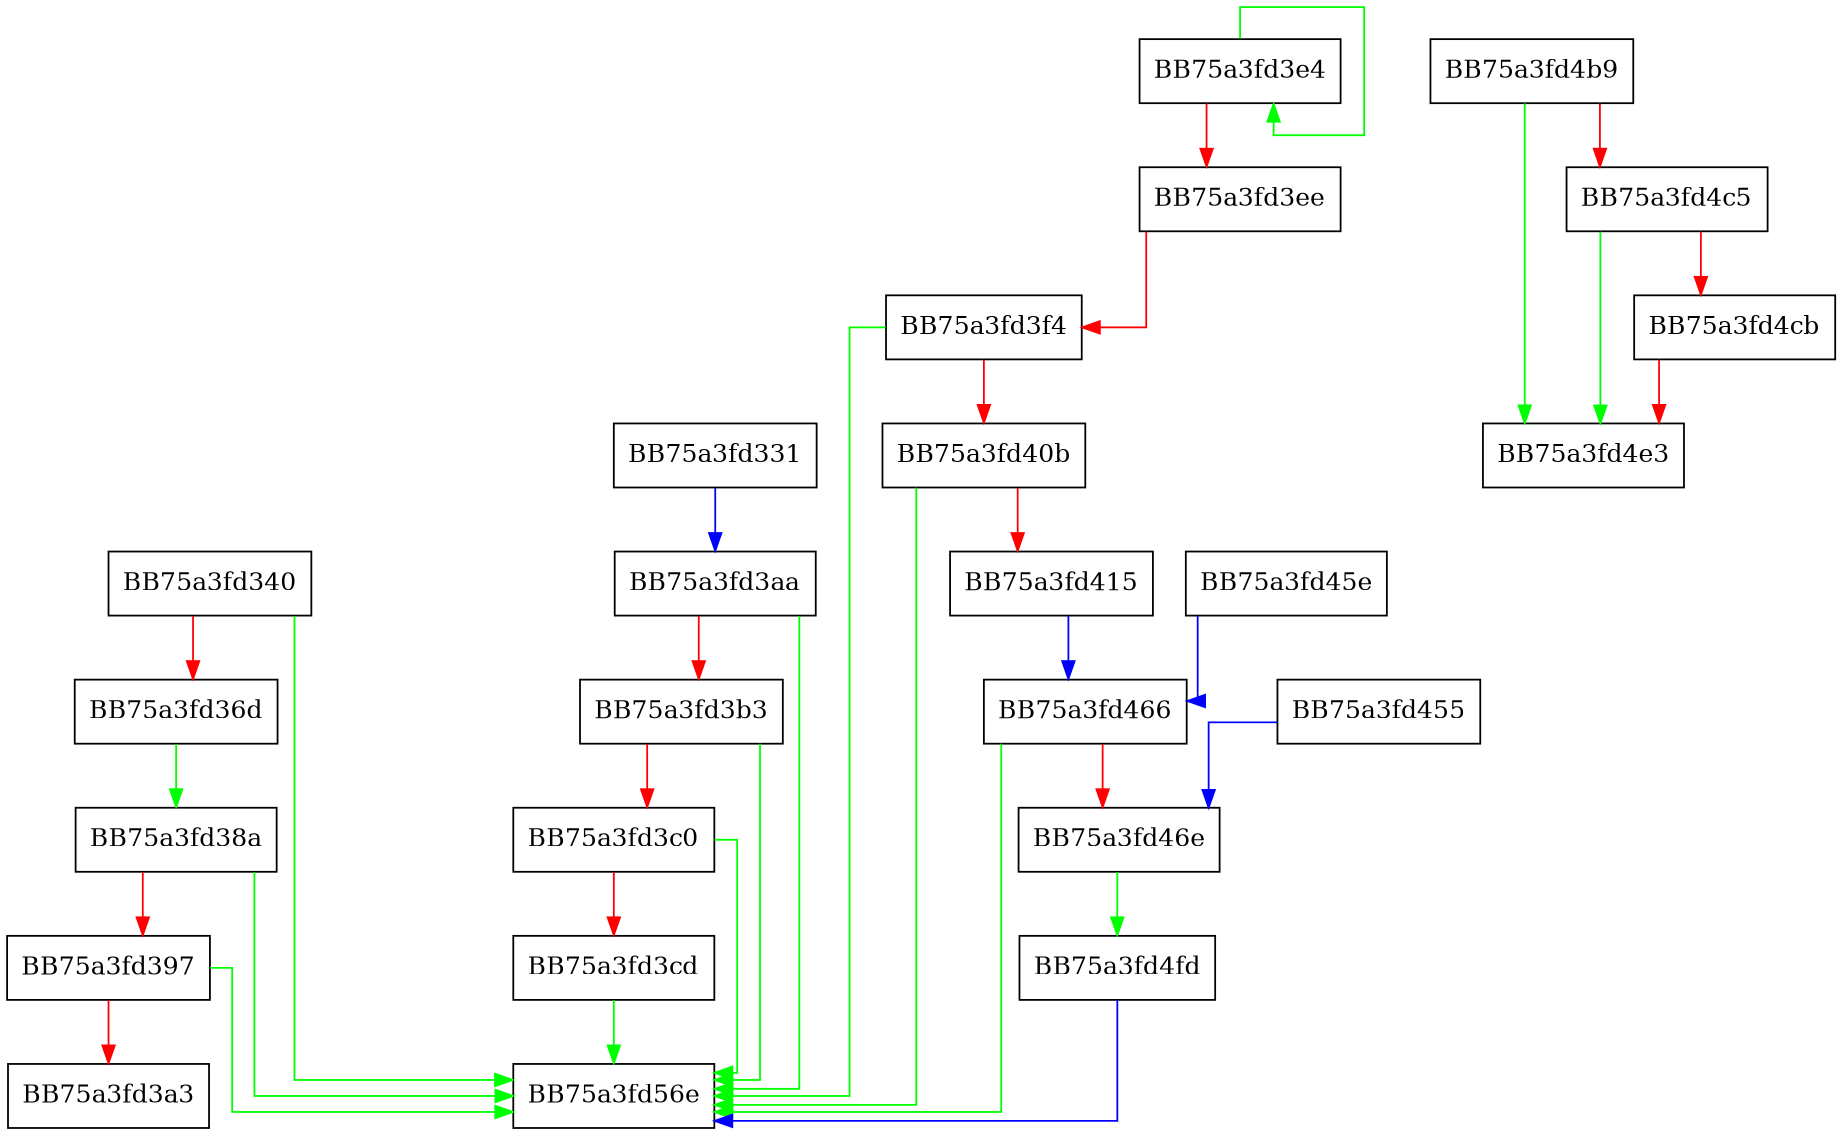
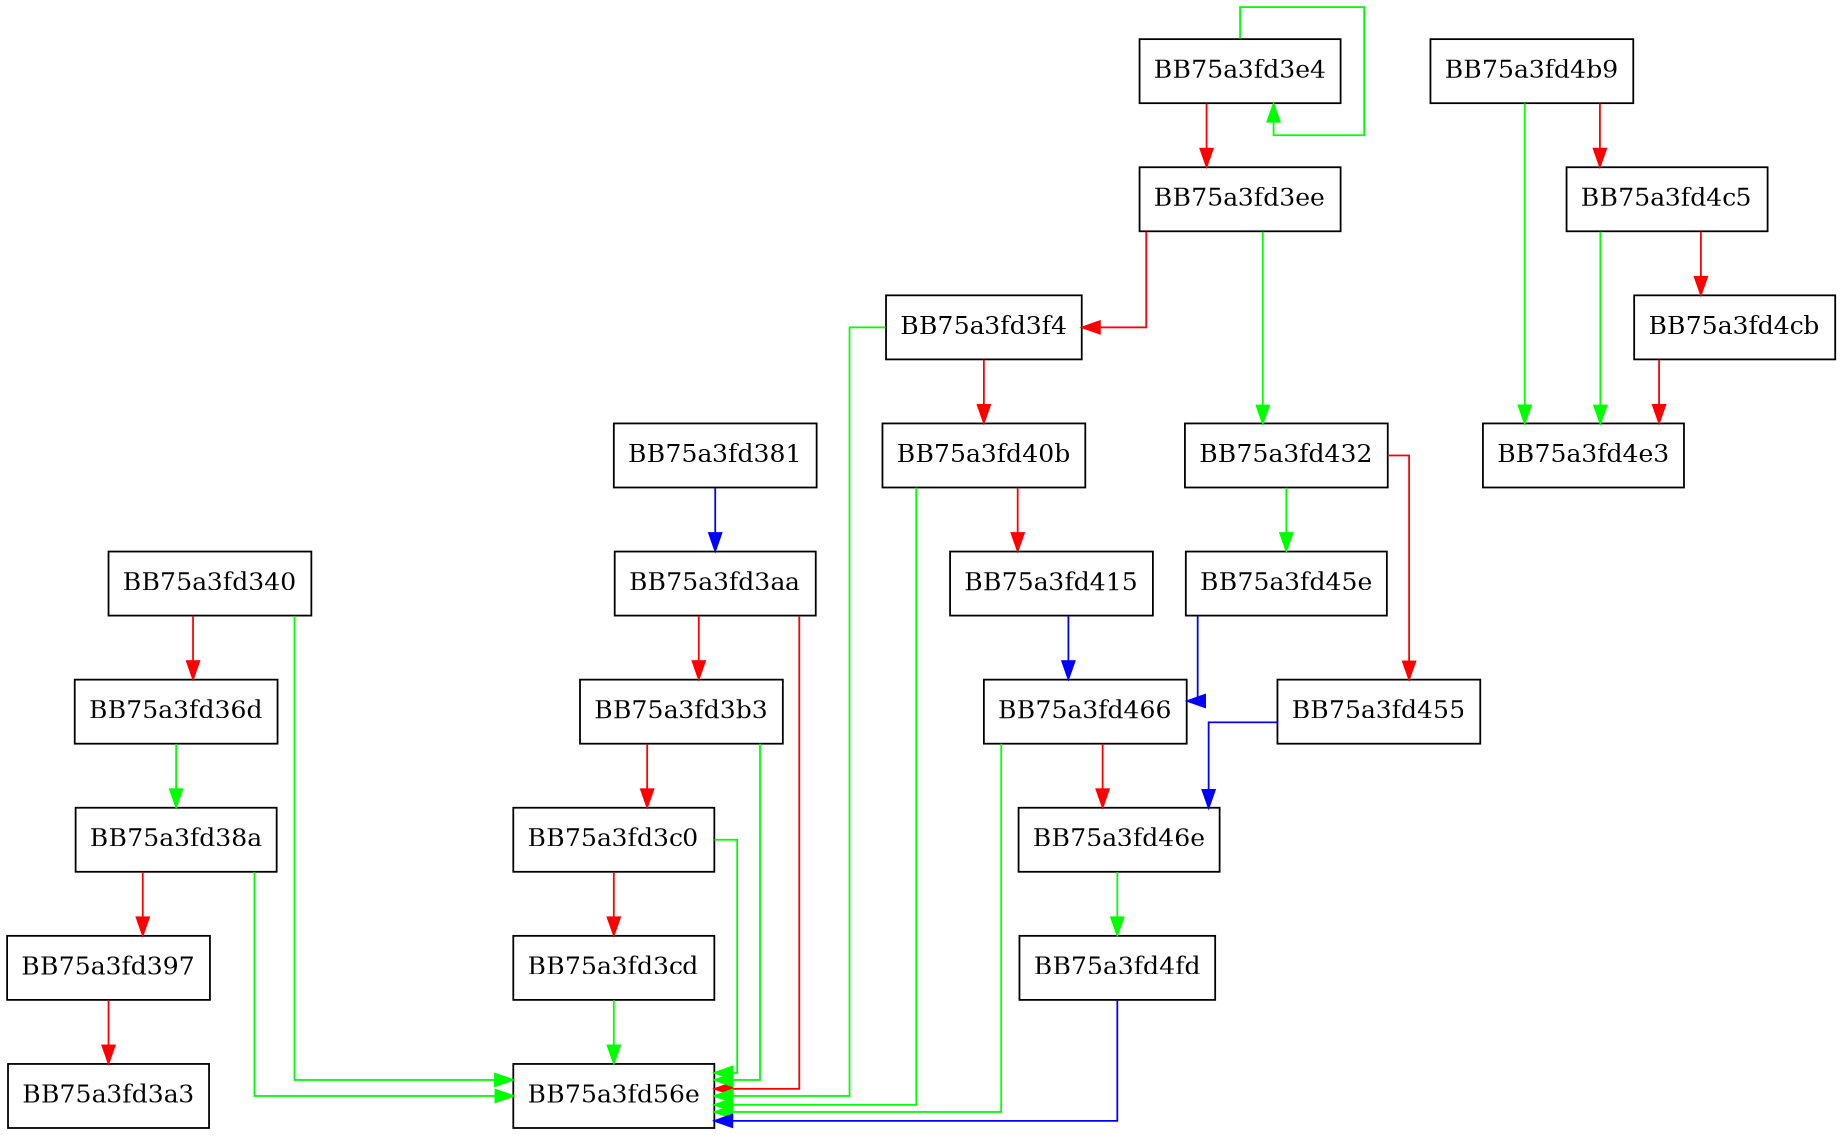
  digraph {
    splines=ortho
    node [shape=box]
    edge [color=green]
    BB75a3fd340
    BB75a3fd56e
    BB75a3fd36d
    BB75a3fd38a
    BB75a3fd397
    BB75a3fd3a3
-   BB75a3fd381 [label=BB75a3fd331]
+   BB75a3fd381
    BB75a3fd3aa
    BB75a3fd3b3
    BB75a3fd3c0
    BB75a3fd3cd
    BB75a3fd3e4
    BB75a3fd3ee
+   BB75a3fd432
    BB75a3fd3f4
    BB75a3fd45e
    BB75a3fd455
    BB75a3fd40b
    BB75a3fd466
    BB75a3fd46e
    BB75a3fd415
    BB75a3fd4fd
    BB75a3fd4b9
    BB75a3fd4e3
    BB75a3fd4c5
    BB75a3fd4cb
    BB75a3fd340 -> BB75a3fd56e
    BB75a3fd340 -> BB75a3fd36d [color=red]
    BB75a3fd36d -> BB75a3fd38a
    BB75a3fd38a -> BB75a3fd56e
    BB75a3fd38a -> BB75a3fd397 [color=red]
-   BB75a3fd397 -> BB75a3fd56e
    BB75a3fd397 -> BB75a3fd3a3 [color=red]
    BB75a3fd381 -> BB75a3fd3aa [color=blue]
-   BB75a3fd3aa -> BB75a3fd56e
+   BB75a3fd3aa -> BB75a3fd56e [color=red]
    BB75a3fd3aa -> BB75a3fd3b3 [color=red]
    BB75a3fd3b3 -> BB75a3fd56e
    BB75a3fd3b3 -> BB75a3fd3c0 [color=red]
    BB75a3fd3c0 -> BB75a3fd56e
    BB75a3fd3c0 -> BB75a3fd3cd [color=red]
    BB75a3fd3cd -> BB75a3fd56e
    BB75a3fd3e4 -> BB75a3fd3e4
    BB75a3fd3e4 -> BB75a3fd3ee [color=red]
+   BB75a3fd3ee -> BB75a3fd432
    BB75a3fd3ee -> BB75a3fd3f4 [color=red]
+   BB75a3fd432 -> BB75a3fd45e
+   BB75a3fd432 -> BB75a3fd455 [color=red]
    BB75a3fd3f4 -> BB75a3fd56e
    BB75a3fd3f4 -> BB75a3fd40b [color=red]
    BB75a3fd45e -> BB75a3fd466 [color=blue]
    BB75a3fd455 -> BB75a3fd46e [color=blue]
    BB75a3fd40b -> BB75a3fd56e
    BB75a3fd40b -> BB75a3fd415 [color=red]
    BB75a3fd466 -> BB75a3fd56e
    BB75a3fd466 -> BB75a3fd46e [color=red]
    BB75a3fd46e -> BB75a3fd4fd
    BB75a3fd415 -> BB75a3fd466 [color=blue]
    BB75a3fd4fd -> BB75a3fd56e [color=blue]
    BB75a3fd4b9 -> BB75a3fd4e3
    BB75a3fd4b9 -> BB75a3fd4c5 [color=red]
    BB75a3fd4c5 -> BB75a3fd4e3
    BB75a3fd4c5 -> BB75a3fd4cb [color=red]
    BB75a3fd4cb -> BB75a3fd4e3 [color=red]
  }
